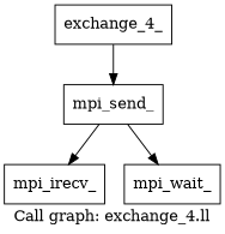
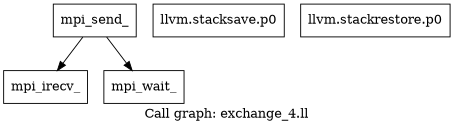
  digraph {
    label="Call graph: exchange_4.ll"
    node [shape=record]
-   n1 [label="{exchange_4_}"]
    n2 [label="{mpi_send_}"]
    n3 [label="{mpi_irecv_}"]
    n4 [label="{mpi_wait_}"]
-   n1 -> n2
+   n5 [label="{llvm.stacksave.p0}"]
+   n6 [label="{llvm.stackrestore.p0}"]
    n2 -> n3
    n2 -> n4
  }
